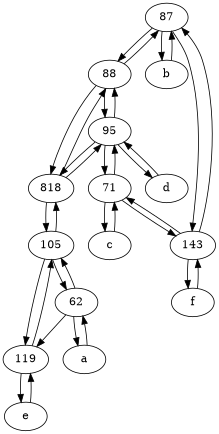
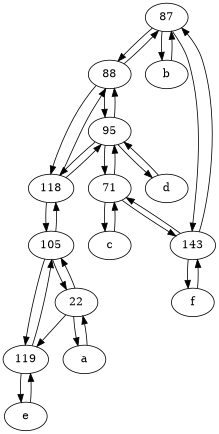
  digraph {
    n1 [label=87]
    88
    b
    143
-   118 [label=818]
+   118
    95
    71
    f
    105
-   22 [label=62]
+   22
    119
    a
    e
    d
    c
    n1 -> 88
    n1 -> b
    n1 -> 143
    88 -> n1
    88 -> 118
    88 -> 95
    b -> n1
    143 -> n1
    143 -> 71
    143 -> f
    118 -> 88
    118 -> 95
    118 -> 105
    95 -> 88
    95 -> 118
    95 -> 71
    95 -> d
    71 -> 143
    71 -> 95
    71 -> c
    f -> 143
    105 -> 118
    105 -> 22
    105 -> 119
    22 -> 105
    22 -> 119
    22 -> a
    119 -> 105
    119 -> e
    a -> 22
    e -> 119
    d -> 95
    c -> 71
  }
